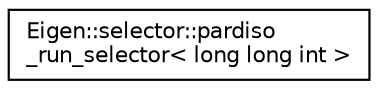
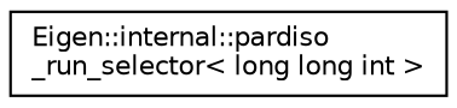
  digraph {
    rankdir=LR
-   n1 [color=black fillcolor=white fontname=Helvetica fontsize=10 height=0.2 label="Eigen::selector::pardiso\l_run_selector\< long long int \>" shape=record style=filled width=0.4]
+   n1 [color=black fillcolor=white fontname=Helvetica fontsize=10 height=0.2 label="Eigen::internal::pardiso\l_run_selector\< long long int \>" shape=record style=filled width=0.4]
  }
